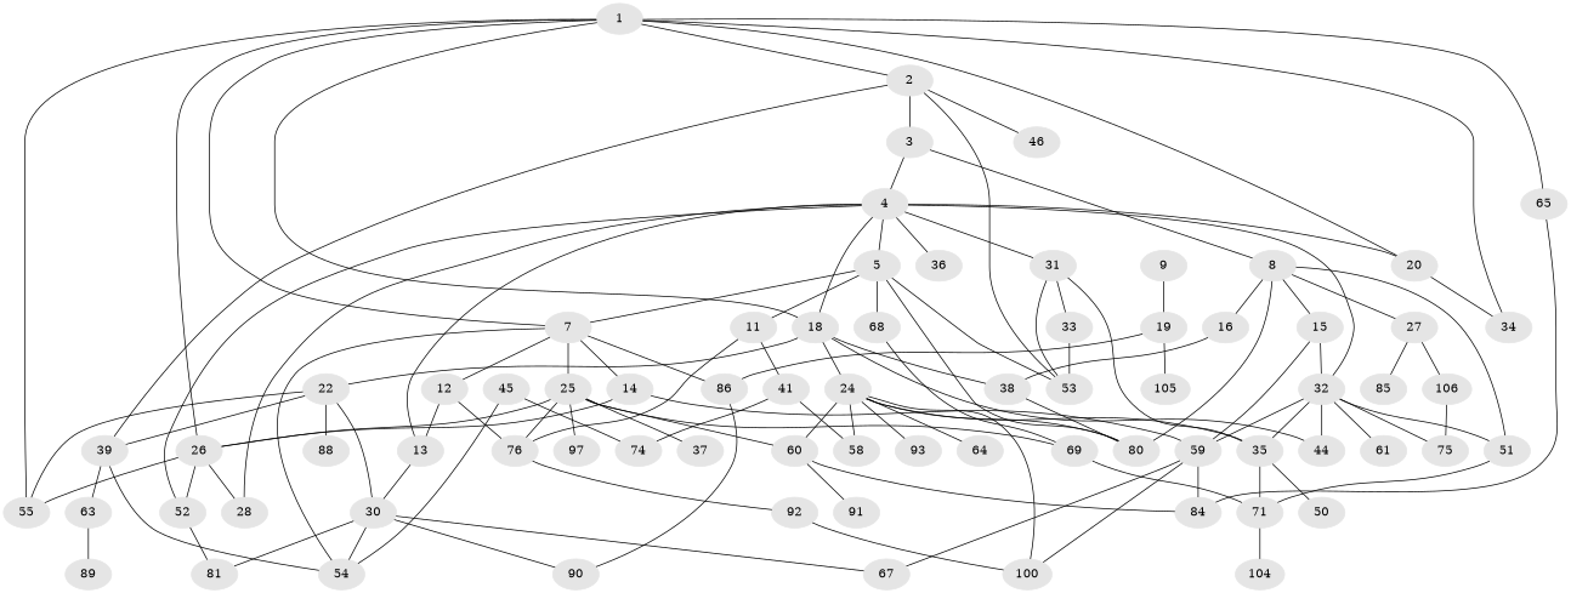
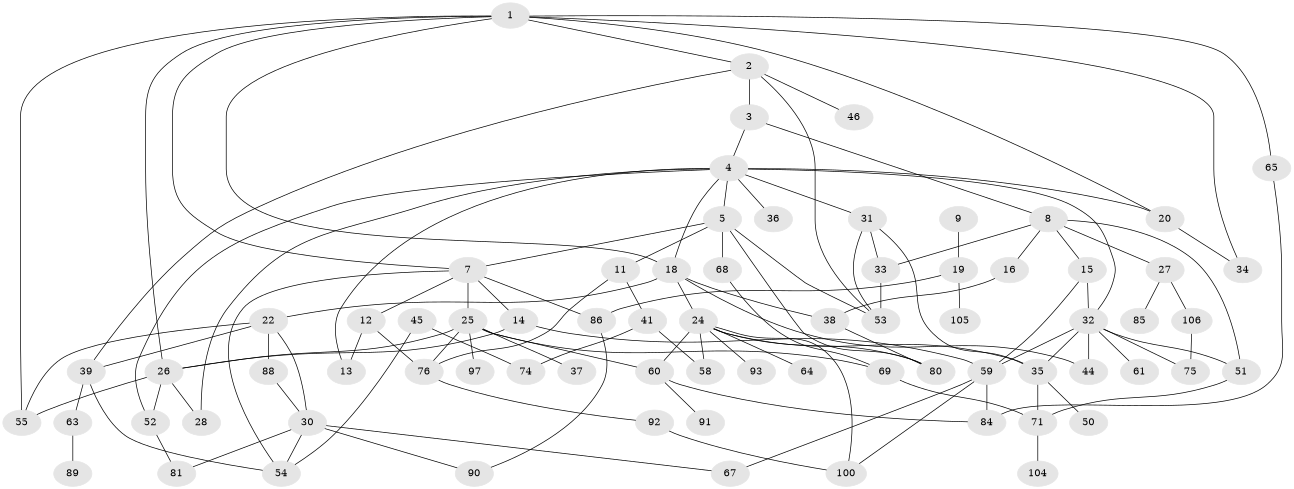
  graph {
    node [color=gray90 style=filled]
    1 [super="+29"]
    2 [super="+96"]
    7 [super="+10"]
    18 [super="+23"]
    20
    26 [super="+87"]
    34 [super="+73"]
    55 [super="+108"]
    65 [super="+107"]
    3
    39 [super="+42"]
    46
    53 [super="+56"]
    12
    14 [super="+21"]
    25 [super="+78"]
    54
    86
    38 [super="+49"]
    22 [super="+48"]
    24 [super="+57"]
    44 [super="+98"]
    28
    52
    84 [super="+94"]
    4 [super="+101"]
    8 [super="+17"]
    63
    5 [super="+6"]
    13
    31
    32 [super="+70"]
    36
    15
    16
    27 [super="+72"]
    33 [super="+103"]
    51
    11 [super="+79"]
    68
    80
    30 [super="+43"]
    35 [super="+40"]
    59 [super="+62"]
    61
    75 [super="+95"]
    81
    19 [super="+102"]
    9
    41
    76 [super="+83"]
    69 [super="+99"]
    97
    60 [super="+66"]
    37
    90
    85
    106
    71 [super="+77"]
    105
    58
    74 [super="+82"]
    92
    67
    100
    88
    64
    93
    50
    91
    104
    45 [super="+47"]
    89
    1 -- 2
    1 -- 7
    1 -- 18
    1 -- 20
    1 -- 26
    1 -- 34
    1 -- 55
    1 -- 65
    2 -- 3
    2 -- 39
    2 -- 46
    2 -- 53
    7 -- 12
    7 -- 14
    7 -- 25
    7 -- 54
    7 -- 86
    18 -- 38
    18 -- 22
    18 -- 24
    18 -- 44
    20 -- 34
    26 -- 55
    26 -- 28
    26 -- 52
    65 -- 84
    3 -- 4
    3 -- 8
    39 -- 54
    39 -- 63
    12 -- 13
    12 -- 76
    14 -- 26
    14 -- 59
    25 -- 26
    25 -- 76
    25 -- 69
    25 -- 97
    25 -- 60
    25 -- 37
    86 -- 90
    38 -- 80
    22 -- 55
    22 -- 39
    22 -- 30
    22 -- 88
    24 -- 80
    24 -- 35
    24 -- 60
    24 -- 58
    24 -- 100
    24 -- 64
    24 -- 93
    52 -- 81
    4 -- 18
    4 -- 20
    4 -- 28
    4 -- 52
    4 -- 5
    4 -- 13
    4 -- 31
    4 -- 32
    4 -- 36
    8 -- 15
    8 -- 16
    8 -- 27
-   8 -- 80
+   8 -- 33
    8 -- 51
    63 -- 89
    5 -- 7
    5 -- 53
    5 -- 11
    5 -- 68
    5 -- 80
-   13 -- 30
+   88 -- 30
    31 -- 53
    31 -- 33
    31 -- 35
    32 -- 44
    32 -- 51
    32 -- 35
    32 -- 59
    32 -- 61
    32 -- 75
    15 -- 32
    15 -- 59
    16 -- 38
    27 -- 85
    27 -- 106
    33 -- 53
    51 -- 71
    11 -- 41
    11 -- 76
    68 -- 69
    30 -- 54
    30 -- 81
    30 -- 90
    30 -- 67
    35 -- 71
    35 -- 50
    59 -- 84
    59 -- 67
    59 -- 100
    19 -- 86
    19 -- 105
    9 -- 19
    41 -- 58
    41 -- 74
    76 -- 92
    69 -- 71
    60 -- 84
    60 -- 91
    106 -- 75
    71 -- 104
    92 -- 100
    45 -- 54
    45 -- 74
  }
